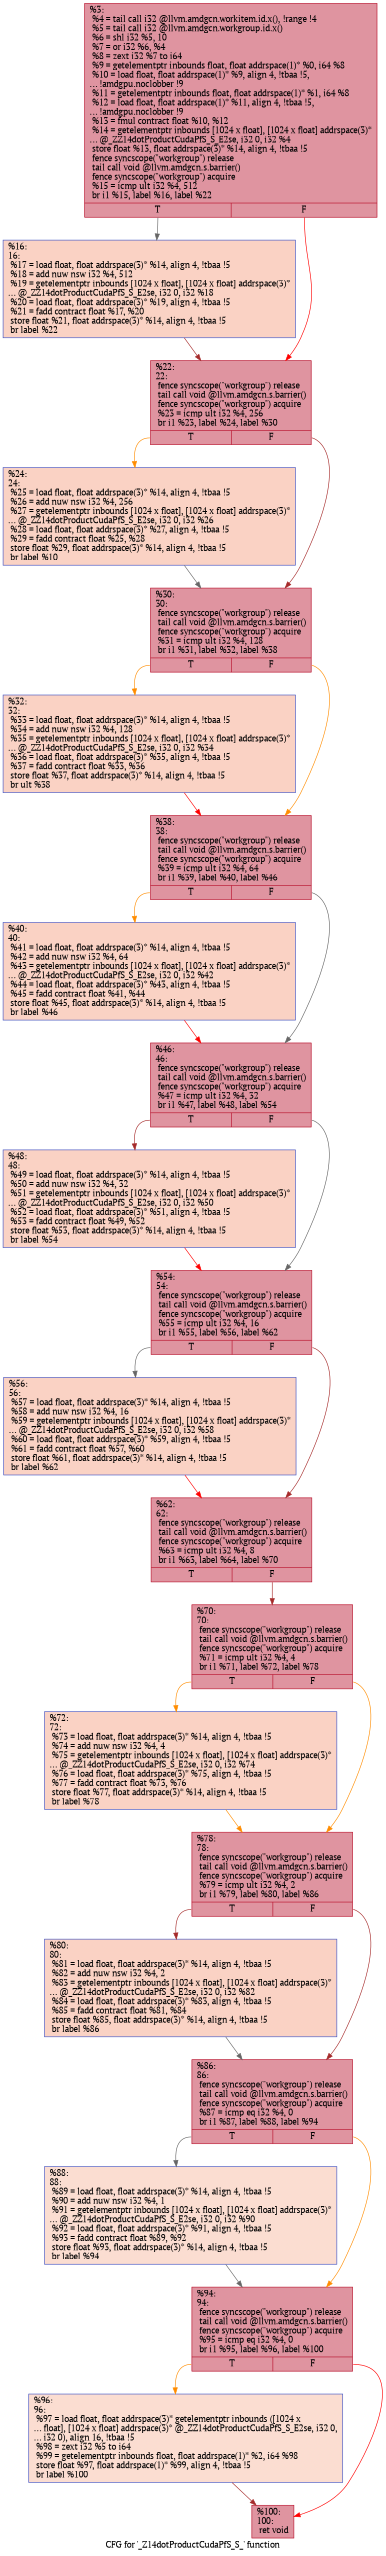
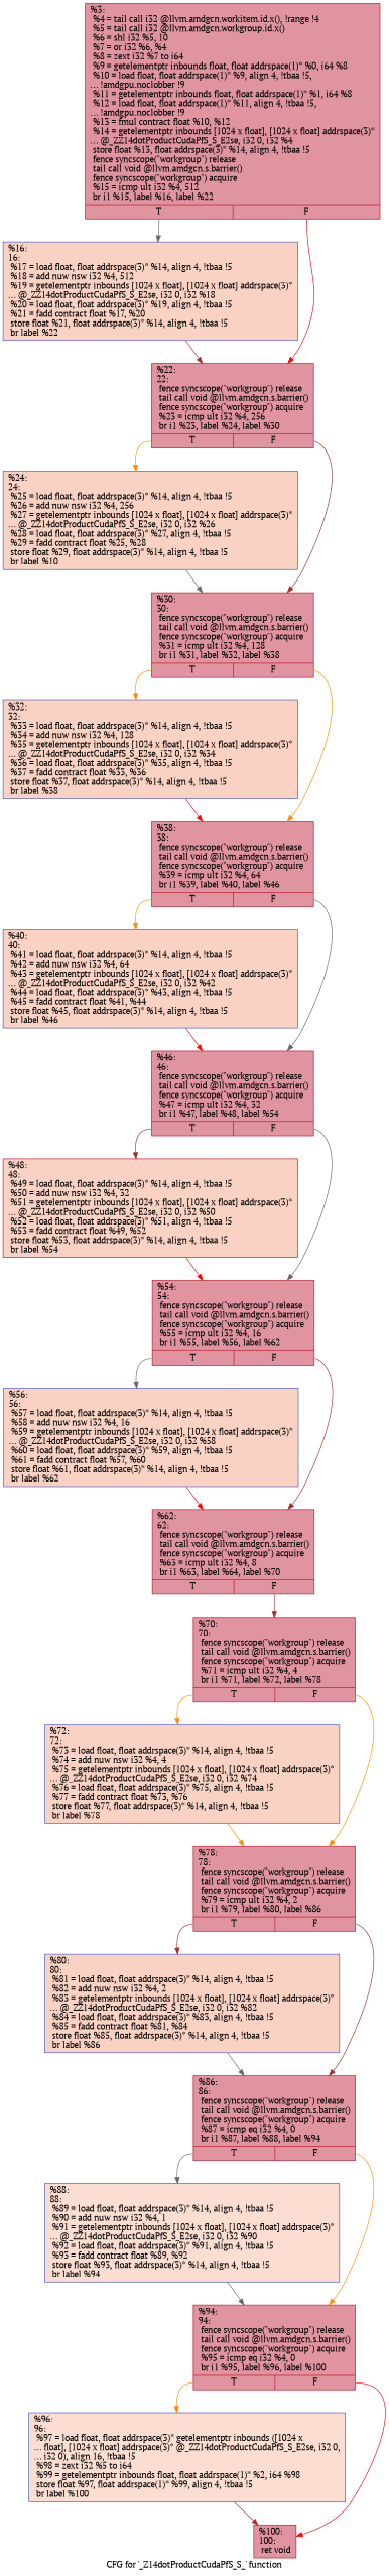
  digraph {
    fontname="PT Serif"
    label="CFG for '_Z14dotProductCudaPfS_S_' function"
    node [color="#b70d28ff" fillcolor="#b70d2870" fontname="PT Serif" shape=record style=filled]
    edge [color=darkorange fontname="PT Serif" tailport=s1]
    n1 [label="{%3:\l  %4 = tail call i32 @llvm.amdgcn.workitem.id.x(), !range !4\l  %5 = tail call i32 @llvm.amdgcn.workgroup.id.x()\l  %6 = shl i32 %5, 10\l  %7 = or i32 %6, %4\l  %8 = zext i32 %7 to i64\l  %9 = getelementptr inbounds float, float addrspace(1)* %0, i64 %8\l  %10 = load float, float addrspace(1)* %9, align 4, !tbaa !5,\l... !amdgpu.noclobber !9\l  %11 = getelementptr inbounds float, float addrspace(1)* %1, i64 %8\l  %12 = load float, float addrspace(1)* %11, align 4, !tbaa !5,\l... !amdgpu.noclobber !9\l  %13 = fmul contract float %10, %12\l  %14 = getelementptr inbounds [1024 x float], [1024 x float] addrspace(3)*\l... @_ZZ14dotProductCudaPfS_S_E2se, i32 0, i32 %4\l  store float %13, float addrspace(3)* %14, align 4, !tbaa !5\l  fence syncscope(\"workgroup\") release\l  tail call void @llvm.amdgcn.s.barrier()\l  fence syncscope(\"workgroup\") acquire\l  %15 = icmp ult i32 %4, 512\l  br i1 %15, label %16, label %22\l|{<s0>T|<s1>F}}"]
    n2 [color="#3d50c3ff" fillcolor="#f4987a70" label="{%16:\l16:                                               \l  %17 = load float, float addrspace(3)* %14, align 4, !tbaa !5\l  %18 = add nuw nsw i32 %4, 512\l  %19 = getelementptr inbounds [1024 x float], [1024 x float] addrspace(3)*\l... @_ZZ14dotProductCudaPfS_S_E2se, i32 0, i32 %18\l  %20 = load float, float addrspace(3)* %19, align 4, !tbaa !5\l  %21 = fadd contract float %17, %20\l  store float %21, float addrspace(3)* %14, align 4, !tbaa !5\l  br label %22\l}"]
    n3 [label="{%22:\l22:                                               \l  fence syncscope(\"workgroup\") release\l  tail call void @llvm.amdgcn.s.barrier()\l  fence syncscope(\"workgroup\") acquire\l  %23 = icmp ult i32 %4, 256\l  br i1 %23, label %24, label %30\l|{<s0>T|<s1>F}}"]
    n4 [color="#3d50c3ff" fillcolor="#f4987a70" label="{%24:\l24:                                               \l  %25 = load float, float addrspace(3)* %14, align 4, !tbaa !5\l  %26 = add nuw nsw i32 %4, 256\l  %27 = getelementptr inbounds [1024 x float], [1024 x float] addrspace(3)*\l... @_ZZ14dotProductCudaPfS_S_E2se, i32 0, i32 %26\l  %28 = load float, float addrspace(3)* %27, align 4, !tbaa !5\l  %29 = fadd contract float %25, %28\l  store float %29, float addrspace(3)* %14, align 4, !tbaa !5\l  br label %10\l}"]
    n5 [label="{%30:\l30:                                               \l  fence syncscope(\"workgroup\") release\l  tail call void @llvm.amdgcn.s.barrier()\l  fence syncscope(\"workgroup\") acquire\l  %31 = icmp ult i32 %4, 128\l  br i1 %31, label %32, label %38\l|{<s0>T|<s1>F}}"]
-   n6 [color="#3d50c3ff" fillcolor="#f4987a70" label="{%32:\l32:                                               \l  %33 = load float, float addrspace(3)* %14, align 4, !tbaa !5\l  %34 = add nuw nsw i32 %4, 128\l  %35 = getelementptr inbounds [1024 x float], [1024 x float] addrspace(3)*\l... @_ZZ14dotProductCudaPfS_S_E2se, i32 0, i32 %34\l  %36 = load float, float addrspace(3)* %35, align 4, !tbaa !5\l  %37 = fadd contract float %33, %36\l  store float %37, float addrspace(3)* %14, align 4, !tbaa !5\l  br ult %38\l}"]
+   n6 [color="#3d50c3ff" fillcolor="#f4987a70" label="{%32:\l32:                                               \l  %33 = load float, float addrspace(3)* %14, align 4, !tbaa !5\l  %34 = add nuw nsw i32 %4, 128\l  %35 = getelementptr inbounds [1024 x float], [1024 x float] addrspace(3)*\l... @_ZZ14dotProductCudaPfS_S_E2se, i32 0, i32 %34\l  %36 = load float, float addrspace(3)* %35, align 4, !tbaa !5\l  %37 = fadd contract float %33, %36\l  store float %37, float addrspace(3)* %14, align 4, !tbaa !5\l  br label %38\l}"]
    n7 [label="{%38:\l38:                                               \l  fence syncscope(\"workgroup\") release\l  tail call void @llvm.amdgcn.s.barrier()\l  fence syncscope(\"workgroup\") acquire\l  %39 = icmp ult i32 %4, 64\l  br i1 %39, label %40, label %46\l|{<s0>T|<s1>F}}"]
    n8 [color="#3d50c3ff" fillcolor="#f4987a70" label="{%40:\l40:                                               \l  %41 = load float, float addrspace(3)* %14, align 4, !tbaa !5\l  %42 = add nuw nsw i32 %4, 64\l  %43 = getelementptr inbounds [1024 x float], [1024 x float] addrspace(3)*\l... @_ZZ14dotProductCudaPfS_S_E2se, i32 0, i32 %42\l  %44 = load float, float addrspace(3)* %43, align 4, !tbaa !5\l  %45 = fadd contract float %41, %44\l  store float %45, float addrspace(3)* %14, align 4, !tbaa !5\l  br label %46\l}"]
    n9 [label="{%46:\l46:                                               \l  fence syncscope(\"workgroup\") release\l  tail call void @llvm.amdgcn.s.barrier()\l  fence syncscope(\"workgroup\") acquire\l  %47 = icmp ult i32 %4, 32\l  br i1 %47, label %48, label %54\l|{<s0>T|<s1>F}}"]
-   n10 [color="#3d50c3ff" fillcolor="#f4987a70" label="{%48:\l48:                                               \l  %49 = load float, float addrspace(3)* %14, align 4, !tbaa !5\l  %50 = add nuw nsw i32 %4, 32\l  %51 = getelementptr inbounds [1024 x float], [1024 x float] addrspace(3)*\l... @_ZZ14dotProductCudaPfS_S_E2se, i32 0, i32 %50\l  %52 = load float, float addrspace(3)* %51, align 4, !tbaa !5\l  %53 = fadd contract float %49, %52\l  store float %53, float addrspace(3)* %14, align 4, !tbaa !5\l  br label %54\l}"]
+   n10 [fillcolor="#f4987a70" label="{%48:\l48:                                               \l  %49 = load float, float addrspace(3)* %14, align 4, !tbaa !5\l  %50 = add nuw nsw i32 %4, 32\l  %51 = getelementptr inbounds [1024 x float], [1024 x float] addrspace(3)*\l... @_ZZ14dotProductCudaPfS_S_E2se, i32 0, i32 %50\l  %52 = load float, float addrspace(3)* %51, align 4, !tbaa !5\l  %53 = fadd contract float %49, %52\l  store float %53, float addrspace(3)* %14, align 4, !tbaa !5\l  br label %54\l}"]
    n11 [label="{%54:\l54:                                               \l  fence syncscope(\"workgroup\") release\l  tail call void @llvm.amdgcn.s.barrier()\l  fence syncscope(\"workgroup\") acquire\l  %55 = icmp ult i32 %4, 16\l  br i1 %55, label %56, label %62\l|{<s0>T|<s1>F}}"]
    n12 [color="#3d50c3ff" fillcolor="#f4987a70" label="{%56:\l56:                                               \l  %57 = load float, float addrspace(3)* %14, align 4, !tbaa !5\l  %58 = add nuw nsw i32 %4, 16\l  %59 = getelementptr inbounds [1024 x float], [1024 x float] addrspace(3)*\l... @_ZZ14dotProductCudaPfS_S_E2se, i32 0, i32 %58\l  %60 = load float, float addrspace(3)* %59, align 4, !tbaa !5\l  %61 = fadd contract float %57, %60\l  store float %61, float addrspace(3)* %14, align 4, !tbaa !5\l  br label %62\l}"]
    n13 [label="{%62:\l62:                                               \l  fence syncscope(\"workgroup\") release\l  tail call void @llvm.amdgcn.s.barrier()\l  fence syncscope(\"workgroup\") acquire\l  %63 = icmp ult i32 %4, 8\l  br i1 %63, label %64, label %70\l|{<s0>T|<s1>F}}"]
    n14 [label="{%70:\l70:                                               \l  fence syncscope(\"workgroup\") release\l  tail call void @llvm.amdgcn.s.barrier()\l  fence syncscope(\"workgroup\") acquire\l  %71 = icmp ult i32 %4, 4\l  br i1 %71, label %72, label %78\l|{<s0>T|<s1>F}}"]
    n15 [color="#3d50c3ff" fillcolor="#f4987a70" label="{%72:\l72:                                               \l  %73 = load float, float addrspace(3)* %14, align 4, !tbaa !5\l  %74 = add nuw nsw i32 %4, 4\l  %75 = getelementptr inbounds [1024 x float], [1024 x float] addrspace(3)*\l... @_ZZ14dotProductCudaPfS_S_E2se, i32 0, i32 %74\l  %76 = load float, float addrspace(3)* %75, align 4, !tbaa !5\l  %77 = fadd contract float %73, %76\l  store float %77, float addrspace(3)* %14, align 4, !tbaa !5\l  br label %78\l}"]
    n16 [label="{%78:\l78:                                               \l  fence syncscope(\"workgroup\") release\l  tail call void @llvm.amdgcn.s.barrier()\l  fence syncscope(\"workgroup\") acquire\l  %79 = icmp ult i32 %4, 2\l  br i1 %79, label %80, label %86\l|{<s0>T|<s1>F}}"]
    n17 [color="#3d50c3ff" fillcolor="#f4987a70" label="{%80:\l80:                                               \l  %81 = load float, float addrspace(3)* %14, align 4, !tbaa !5\l  %82 = add nuw nsw i32 %4, 2\l  %83 = getelementptr inbounds [1024 x float], [1024 x float] addrspace(3)*\l... @_ZZ14dotProductCudaPfS_S_E2se, i32 0, i32 %82\l  %84 = load float, float addrspace(3)* %83, align 4, !tbaa !5\l  %85 = fadd contract float %81, %84\l  store float %85, float addrspace(3)* %14, align 4, !tbaa !5\l  br label %86\l}"]
    n18 [label="{%86:\l86:                                               \l  fence syncscope(\"workgroup\") release\l  tail call void @llvm.amdgcn.s.barrier()\l  fence syncscope(\"workgroup\") acquire\l  %87 = icmp eq i32 %4, 0\l  br i1 %87, label %88, label %94\l|{<s0>T|<s1>F}}"]
    n19 [color="#3d50c3ff" fillcolor="#f7b39670" label="{%88:\l88:                                               \l  %89 = load float, float addrspace(3)* %14, align 4, !tbaa !5\l  %90 = add nuw nsw i32 %4, 1\l  %91 = getelementptr inbounds [1024 x float], [1024 x float] addrspace(3)*\l... @_ZZ14dotProductCudaPfS_S_E2se, i32 0, i32 %90\l  %92 = load float, float addrspace(3)* %91, align 4, !tbaa !5\l  %93 = fadd contract float %89, %92\l  store float %93, float addrspace(3)* %14, align 4, !tbaa !5\l  br label %94\l}"]
    n20 [label="{%94:\l94:                                               \l  fence syncscope(\"workgroup\") release\l  tail call void @llvm.amdgcn.s.barrier()\l  fence syncscope(\"workgroup\") acquire\l  %95 = icmp eq i32 %4, 0\l  br i1 %95, label %96, label %100\l|{<s0>T|<s1>F}}"]
    n21 [color="#3d50c3ff" fillcolor="#f7b39670" label="{%96:\l96:                                               \l  %97 = load float, float addrspace(3)* getelementptr inbounds ([1024 x\l... float], [1024 x float] addrspace(3)* @_ZZ14dotProductCudaPfS_S_E2se, i32 0,\l... i32 0), align 16, !tbaa !5\l  %98 = zext i32 %5 to i64\l  %99 = getelementptr inbounds float, float addrspace(1)* %2, i64 %98\l  store float %97, float addrspace(1)* %99, align 4, !tbaa !5\l  br label %100\l}"]
    n22 [label="{%100:\l100:                                              \l  ret void\l}"]
    n1 -> n2 [color=gray40 tailport=s0]
    n1 -> n3 [color=red]
    n2 -> n3 [color=brown tailport=""]
    n3 -> n4 [tailport=s0]
    n3 -> n5 [color=brown]
    n4 -> n5 [color=gray40 tailport=""]
    n5 -> n6 [tailport=s0]
    n5 -> n7
    n6 -> n7 [color=red tailport=""]
    n7 -> n8 [tailport=s0]
    n7 -> n9 [color=gray40]
    n8 -> n9 [color=red tailport=""]
    n9 -> n10 [color=brown tailport=s0]
    n9 -> n11 [color=gray40]
    n10 -> n11 [color=red tailport=""]
    n11 -> n12 [color=gray40 tailport=s0]
    n11 -> n13 [color=brown]
    n12 -> n13 [color=red tailport=""]
    n13 -> n14 [color=brown]
    n14 -> n15 [tailport=s0]
    n14 -> n16
    n15 -> n16 [tailport=""]
    n16 -> n17 [color=brown tailport=s0]
    n16 -> n18 [color=brown]
    n17 -> n18 [color=gray40 tailport=""]
    n18 -> n19 [color=gray40 tailport=s0]
    n18 -> n20
    n19 -> n20 [color=gray40 tailport=""]
    n20 -> n21 [tailport=s0]
    n20 -> n22 [color=red]
    n21 -> n22 [color=brown tailport=""]
  }
